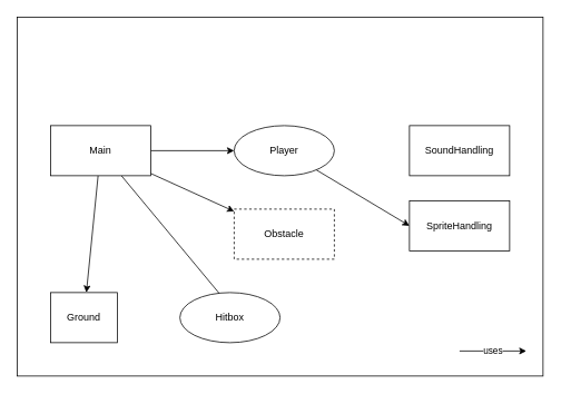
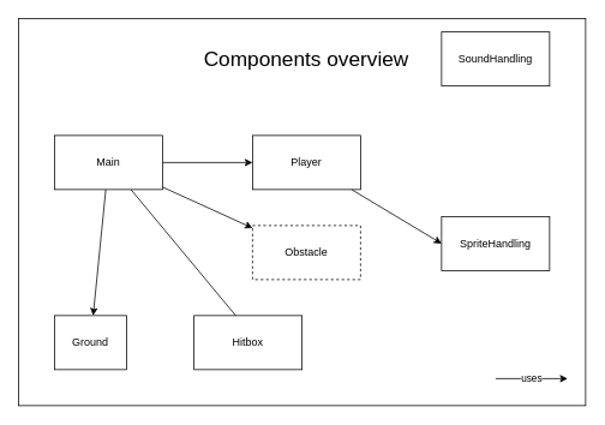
  <mxCell id="0" />
  <mxCell id="1" parent="0" />
  <mxCell id="2" value="" style="whiteSpace=wrap;html=1;" parent="1" vertex="1"><mxGeometry x="20" y="20" width="630" height="430" as="geometry" /></mxCell>
  <mxCell id="3" style="edgeStyle=none;html=1;" parent="1" source="7" target="11" edge="1"><mxGeometry relative="1" as="geometry" /></mxCell>
  <mxCell id="4" style="edgeStyle=none;html=1;entryX=0;entryY=0.5;entryDx=0;entryDy=0;" parent="1" source="7" target="10" edge="1"><mxGeometry relative="1" as="geometry" /></mxCell>
  <mxCell id="5" style="edgeStyle=none;html=1;" parent="1" source="7" target="12" edge="1"><mxGeometry relative="1" as="geometry" /></mxCell>
  <mxCell id="6" style="edgeStyle=none;html=1;entryX=0.4;entryY=0.033;entryDx=0;entryDy=0;entryPerimeter=0;endArrow=none;" parent="1" source="7" target="8" edge="1"><mxGeometry relative="1" as="geometry" /></mxCell>
  <mxCell id="7" value="Main" style="whiteSpace=wrap;html=1;" parent="1" vertex="1"><mxGeometry x="60" y="150" width="120" height="60" as="geometry" /></mxCell>
- <mxCell id="8" value="Hitbox" style="ellipse;whiteSpace=wrap;html=1;" parent="1" vertex="1"><mxGeometry x="215" y="350" width="120" height="60" as="geometry" /></mxCell>
+ <mxCell id="8" value="Hitbox" style="whiteSpace=wrap;html=1;" parent="1" vertex="1"><mxGeometry x="215" y="350" width="120" height="60" as="geometry" /></mxCell>
  <mxCell id="9" style="edgeStyle=none;html=1;entryX=0;entryY=0.5;entryDx=0;entryDy=0;" parent="1" source="10" target="14" edge="1"><mxGeometry relative="1" as="geometry" /></mxCell>
- <mxCell id="10" value="Player" style="ellipse;whiteSpace=wrap;html=1;" parent="1" vertex="1"><mxGeometry x="280" y="150" width="120" height="60" as="geometry" /></mxCell>
+ <mxCell id="10" value="Player" style="whiteSpace=wrap;html=1;" parent="1" vertex="1"><mxGeometry x="280" y="150" width="120" height="60" as="geometry" /></mxCell>
  <mxCell id="11" value="Ground" style="whiteSpace=wrap;html=1;" parent="1" vertex="1"><mxGeometry x="60" y="350" width="80" height="60" as="geometry" /></mxCell>
  <mxCell id="12" value="Obstacle" style="whiteSpace=wrap;html=1;dashed=1;" parent="1" vertex="1"><mxGeometry x="280" y="250" width="120" height="60" as="geometry" /></mxCell>
- <mxCell id="13" value="SoundHandling" style="whiteSpace=wrap;html=1;" parent="1" vertex="1"><mxGeometry x="490" y="150" width="120" height="60" as="geometry" /></mxCell>
+ <mxCell id="13" value="SoundHandling" style="whiteSpace=wrap;html=1;" parent="1" vertex="1"><mxGeometry x="490" y="35" width="120" height="60" as="geometry" /></mxCell>
  <mxCell id="14" value="SpriteHandling" style="whiteSpace=wrap;html=1;" parent="1" vertex="1"><mxGeometry x="490" y="240" width="120" height="60" as="geometry" /></mxCell>
+ <mxCell id="15" value="&lt;font style=&quot;font-size: 23px;&quot;&gt;Components overview&lt;/font&gt;" style="text;strokeColor=none;align=center;fillColor=none;html=1;verticalAlign=middle;whiteSpace=wrap;rounded=0;" parent="1" vertex="1"><mxGeometry x="205" y="50" width="270" height="30" as="geometry" /></mxCell>
  <mxCell id="16" value="uses" style="edgeStyle=none;html=1;" parent="1" edge="1"><mxGeometry relative="1" as="geometry"><mxPoint x="550" y="420" as="sourcePoint" /><mxPoint x="630" y="420" as="targetPoint" /></mxGeometry></mxCell>
